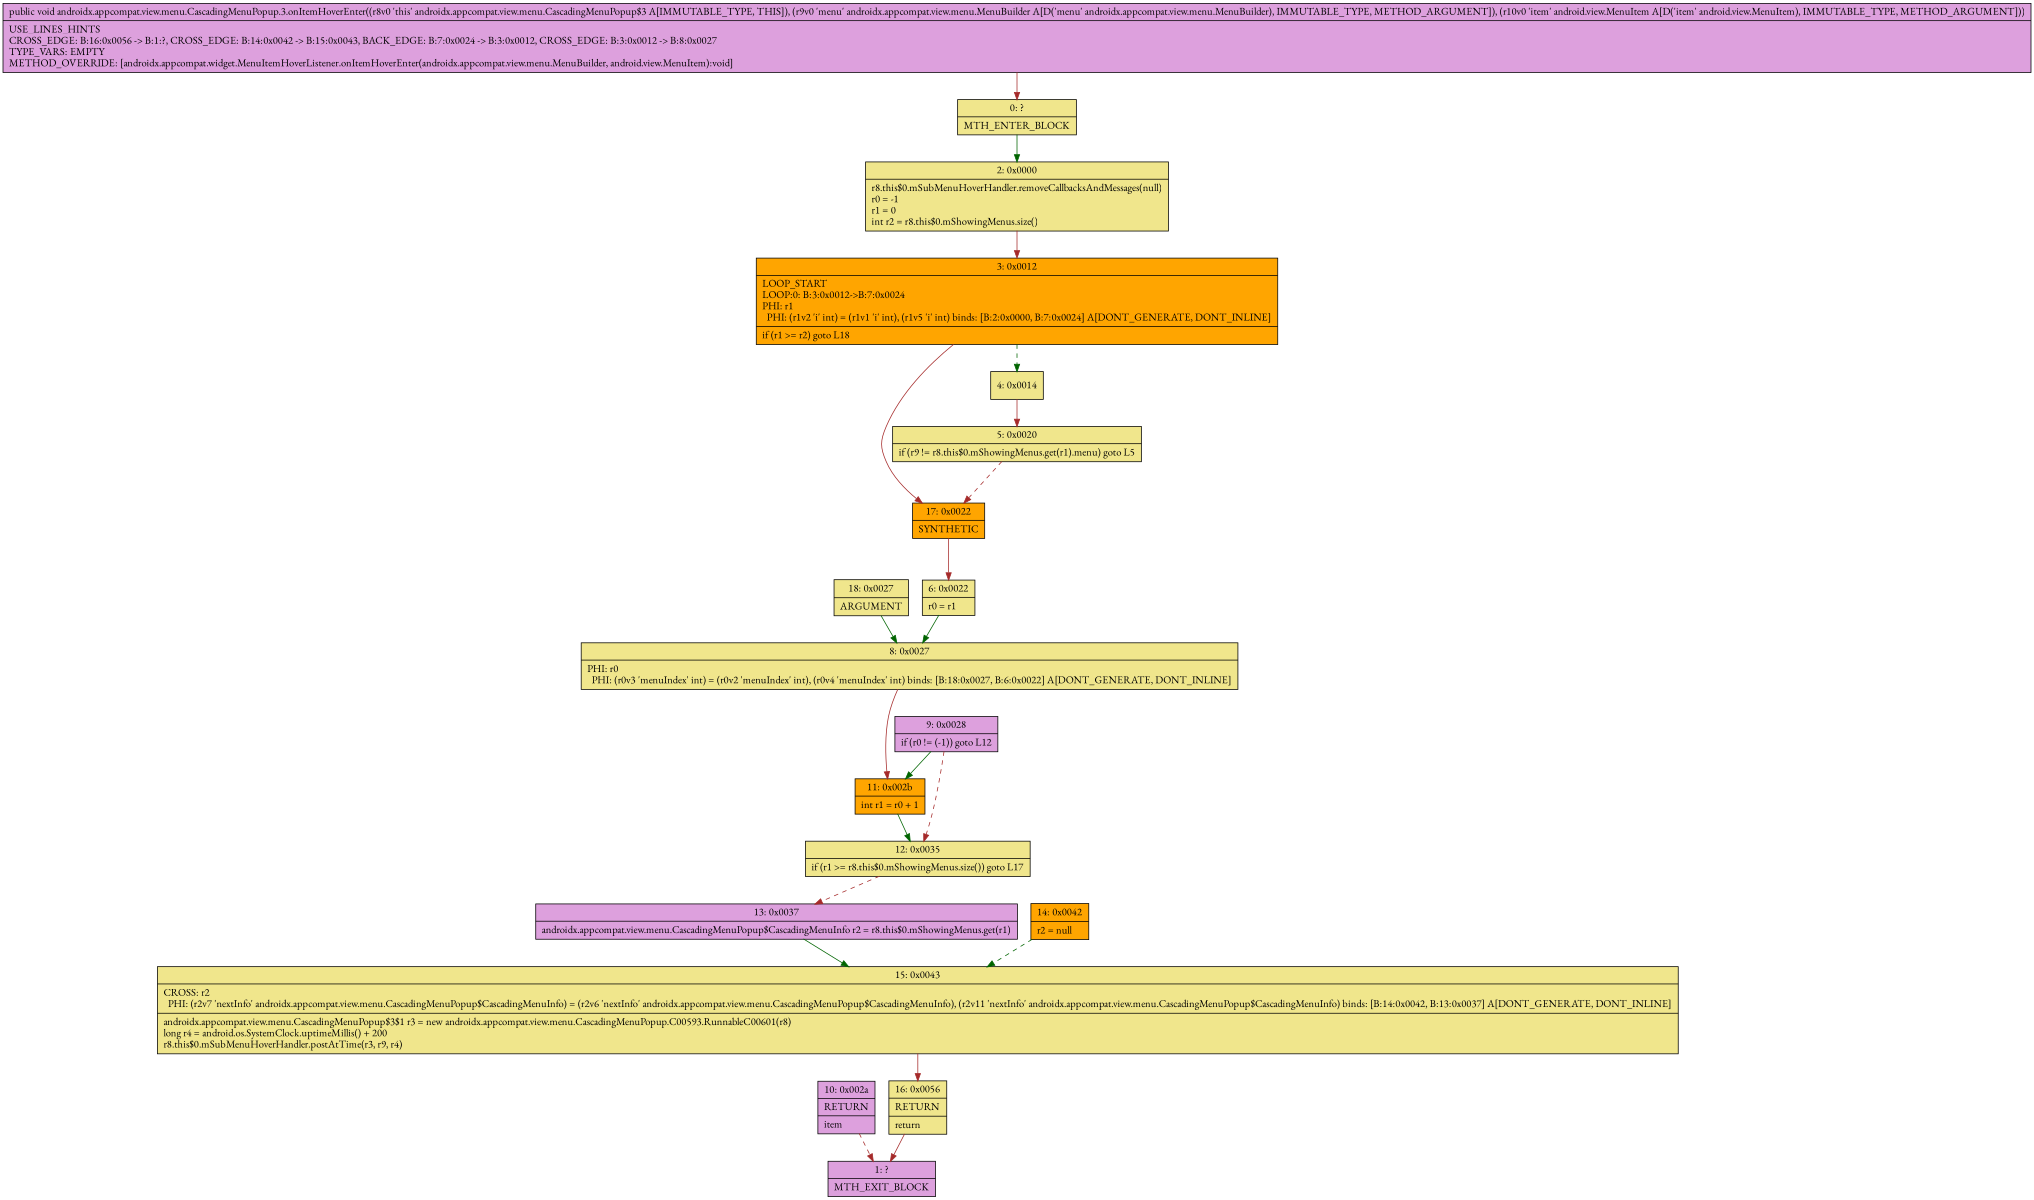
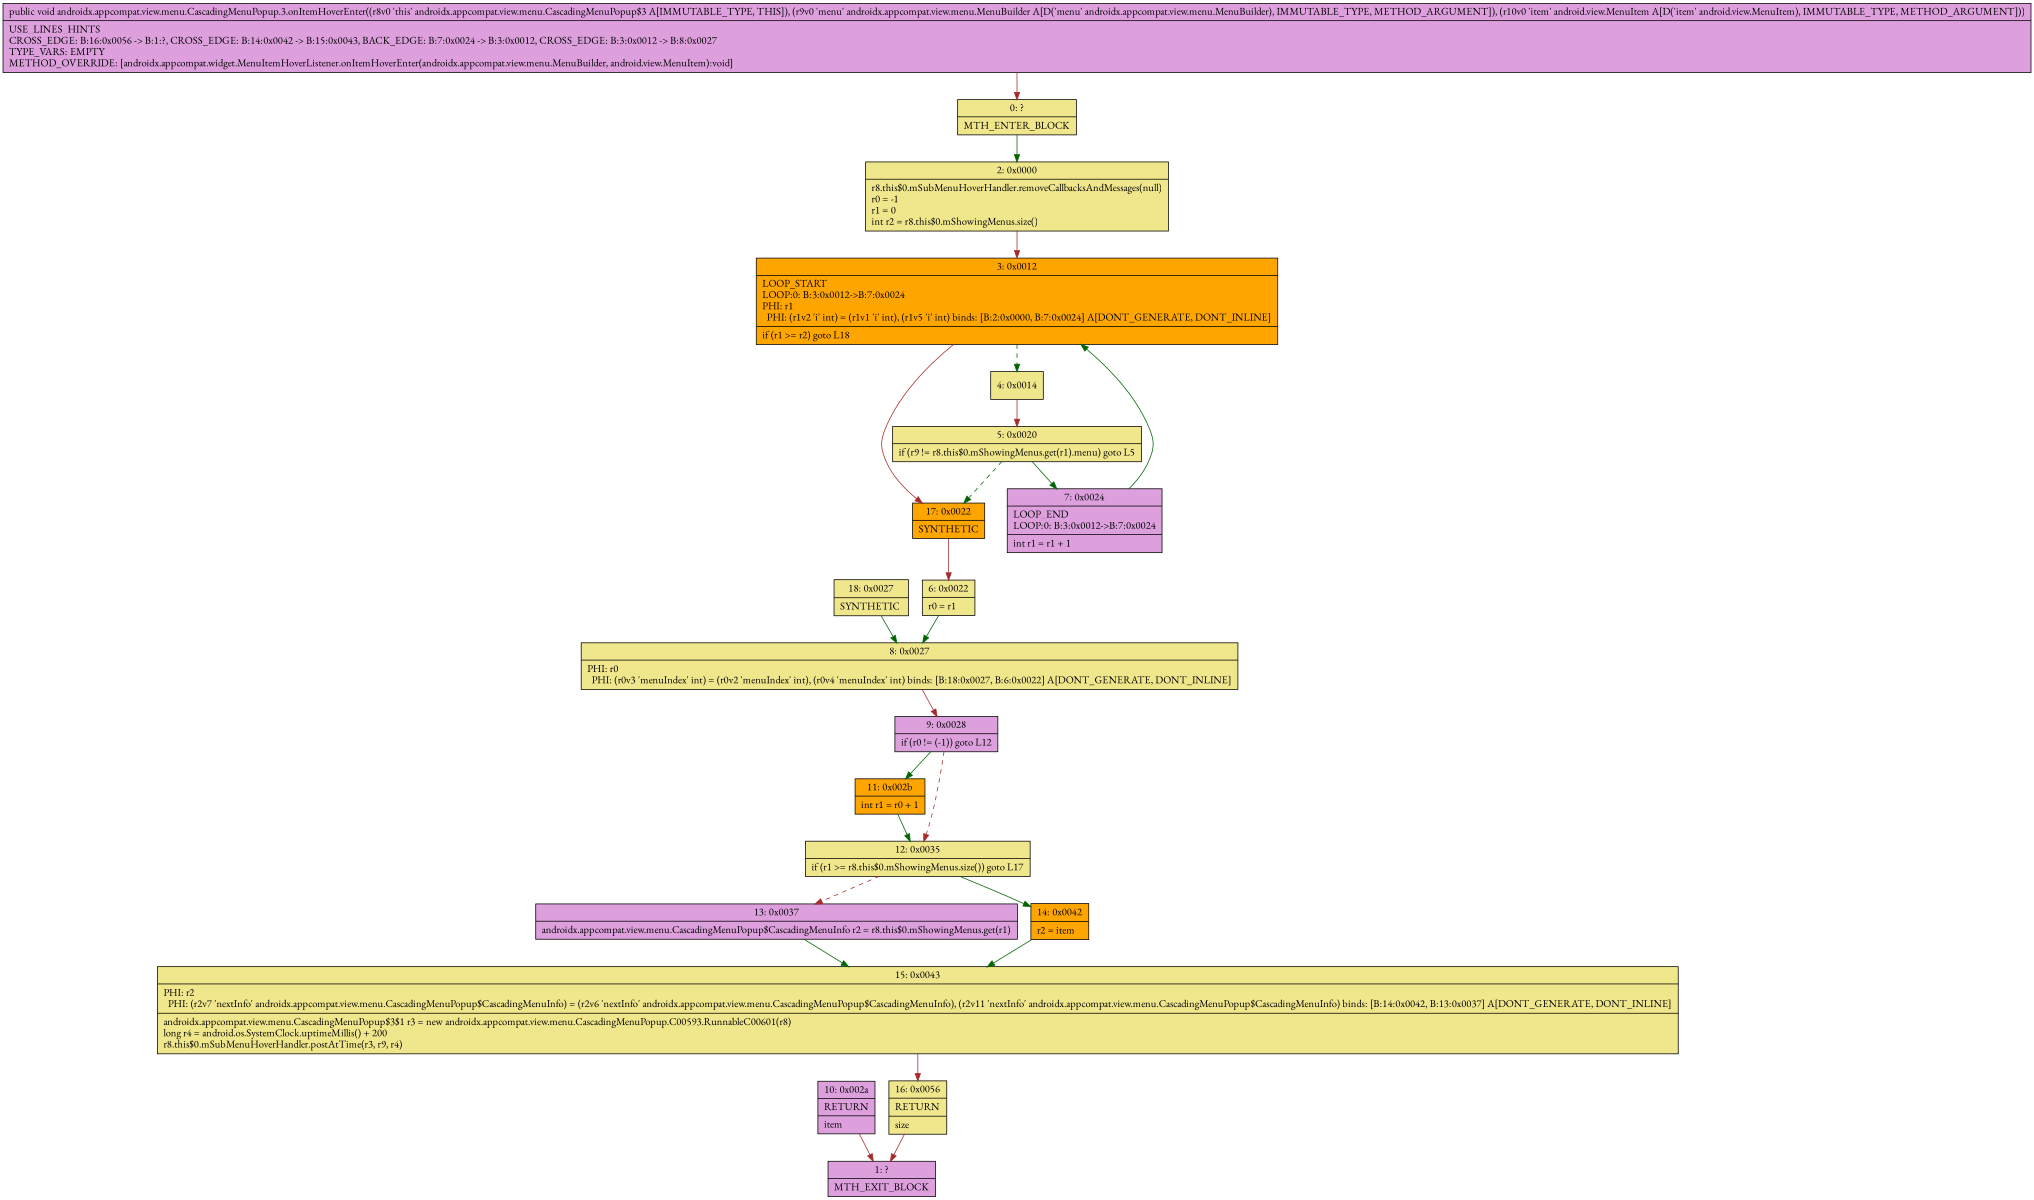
  digraph {
    fontname="EB Garamond"
    node [fillcolor=khaki fontname="EB Garamond" shape=record style=filled]
    edge [color=darkgreen fontname="EB Garamond"]
    n1 [label="{0\:\ ?|MTH_ENTER_BLOCK\l}"]
    n2 [label="{2\:\ 0x0000|r8.this$0.mSubMenuHoverHandler.removeCallbacksAndMessages(null)\lr0 = \-1\lr1 = 0\lint r2 = r8.this$0.mShowingMenus.size()\l}"]
    n3 [fillcolor=orange label="{3\:\ 0x0012|LOOP_START\lLOOP:0: B:3:0x0012\-\>B:7:0x0024\lPHI: r1 \l  PHI: (r1v2 'i' int) = (r1v1 'i' int), (r1v5 'i' int) binds: [B:2:0x0000, B:7:0x0024] A[DONT_GENERATE, DONT_INLINE]\l|if (r1 \>= r2) goto L18\l}"]
    n4 [label="{4\:\ 0x0014}"]
    n5 [fillcolor=orange label="{17\:\ 0x0022|SYNTHETIC\l}"]
    n6 [label="{5\:\ 0x0020|if (r9 != r8.this$0.mShowingMenus.get(r1).menu) goto L5\l}"]
-   n7 [label="{18\:\ 0x0027|ARGUMENT\l}"]
+   n7 [label="{18\:\ 0x0027|SYNTHETIC\l}"]
    n8 [label="{8\:\ 0x0027|PHI: r0 \l  PHI: (r0v3 'menuIndex' int) = (r0v2 'menuIndex' int), (r0v4 'menuIndex' int) binds: [B:18:0x0027, B:6:0x0022] A[DONT_GENERATE, DONT_INLINE]\l}"]
+   n9 [fillcolor=plum label="{7\:\ 0x0024|LOOP_END\lLOOP:0: B:3:0x0012\-\>B:7:0x0024\l|int r1 = r1 + 1\l}"]
    n10 [label="{6\:\ 0x0022|r0 = r1\l}"]
    n11 [fillcolor=plum label="{9\:\ 0x0028|if (r0 != (\-1)) goto L12\l}"]
    n12 [fillcolor=orange label="{11\:\ 0x002b|int r1 = r0 + 1\l}"]
    n13 [label="{12\:\ 0x0035|if (r1 \>= r8.this$0.mShowingMenus.size()) goto L17\l}"]
    n14 [fillcolor=plum label="{10\:\ 0x002a|RETURN\l|item\l}"]
    n15 [fillcolor=plum label="{1\:\ ?|MTH_EXIT_BLOCK\l}"]
    n16 [fillcolor=plum label="{13\:\ 0x0037|androidx.appcompat.view.menu.CascadingMenuPopup$CascadingMenuInfo r2 = r8.this$0.mShowingMenus.get(r1)\l}"]
-   n17 [fillcolor=orange label="{14\:\ 0x0042|r2 = null\l}"]
-   n18 [label="{15\:\ 0x0043|CROSS: r2 \l  PHI: (r2v7 'nextInfo' androidx.appcompat.view.menu.CascadingMenuPopup$CascadingMenuInfo) = (r2v6 'nextInfo' androidx.appcompat.view.menu.CascadingMenuPopup$CascadingMenuInfo), (r2v11 'nextInfo' androidx.appcompat.view.menu.CascadingMenuPopup$CascadingMenuInfo) binds: [B:14:0x0042, B:13:0x0037] A[DONT_GENERATE, DONT_INLINE]\l|androidx.appcompat.view.menu.CascadingMenuPopup$3$1 r3 = new androidx.appcompat.view.menu.CascadingMenuPopup.C00593.RunnableC00601(r8)\llong r4 = android.os.SystemClock.uptimeMillis() + 200\lr8.this$0.mSubMenuHoverHandler.postAtTime(r3, r9, r4)\l}"]
-   n19 [label="{16\:\ 0x0056|RETURN\l|return\l}"]
+   n17 [fillcolor=orange label="{14\:\ 0x0042|r2 = item\l}"]
+   n18 [label="{15\:\ 0x0043|PHI: r2 \l  PHI: (r2v7 'nextInfo' androidx.appcompat.view.menu.CascadingMenuPopup$CascadingMenuInfo) = (r2v6 'nextInfo' androidx.appcompat.view.menu.CascadingMenuPopup$CascadingMenuInfo), (r2v11 'nextInfo' androidx.appcompat.view.menu.CascadingMenuPopup$CascadingMenuInfo) binds: [B:14:0x0042, B:13:0x0037] A[DONT_GENERATE, DONT_INLINE]\l|androidx.appcompat.view.menu.CascadingMenuPopup$3$1 r3 = new androidx.appcompat.view.menu.CascadingMenuPopup.C00593.RunnableC00601(r8)\llong r4 = android.os.SystemClock.uptimeMillis() + 200\lr8.this$0.mSubMenuHoverHandler.postAtTime(r3, r9, r4)\l}"]
+   n19 [label="{16\:\ 0x0056|RETURN\l|size\l}"]
    n20 [fillcolor=plum label="{public void androidx.appcompat.view.menu.CascadingMenuPopup.3.onItemHoverEnter((r8v0 'this' androidx.appcompat.view.menu.CascadingMenuPopup$3 A[IMMUTABLE_TYPE, THIS]), (r9v0 'menu' androidx.appcompat.view.menu.MenuBuilder A[D('menu' androidx.appcompat.view.menu.MenuBuilder), IMMUTABLE_TYPE, METHOD_ARGUMENT]), (r10v0 'item' android.view.MenuItem A[D('item' android.view.MenuItem), IMMUTABLE_TYPE, METHOD_ARGUMENT]))  | USE_LINES_HINTS\lCROSS_EDGE: B:16:0x0056 \-\> B:1:?, CROSS_EDGE: B:14:0x0042 \-\> B:15:0x0043, BACK_EDGE: B:7:0x0024 \-\> B:3:0x0012, CROSS_EDGE: B:3:0x0012 \-\> B:8:0x0027\lTYPE_VARS: EMPTY\lMETHOD_OVERRIDE: [androidx.appcompat.widget.MenuItemHoverListener.onItemHoverEnter(androidx.appcompat.view.menu.MenuBuilder, android.view.MenuItem):void]\l}"]
    n1 -> n2
    n2 -> n3 [color=brown]
    n3 -> n4 [style=dashed]
    n3 -> n5 [color=brown]
    n4 -> n6 [color=brown]
    n5 -> n10 [color=brown]
-   n6 -> n5 [color=brown style=dashed]
+   n6 -> n5 [style=dashed]
+   n6 -> n9
    n7 -> n8
-   n8 -> n12 [color=brown]
+   n8 -> n11 [color=brown]
+   n9 -> n3
    n10 -> n8
    n11 -> n12
    n11 -> n13 [color=brown style=dashed]
    n12 -> n13
    n13 -> n16 [color=brown style=dashed]
-   n14 -> n15 [color=brown style=dashed]
+   n13 -> n17
+   n14 -> n15 [color=brown]
    n16 -> n18
-   n17 -> n18 [style=dashed]
+   n17 -> n18
    n18 -> n19 [color=brown]
    n19 -> n15 [color=brown]
    n20 -> n1 [color=brown]
  }
